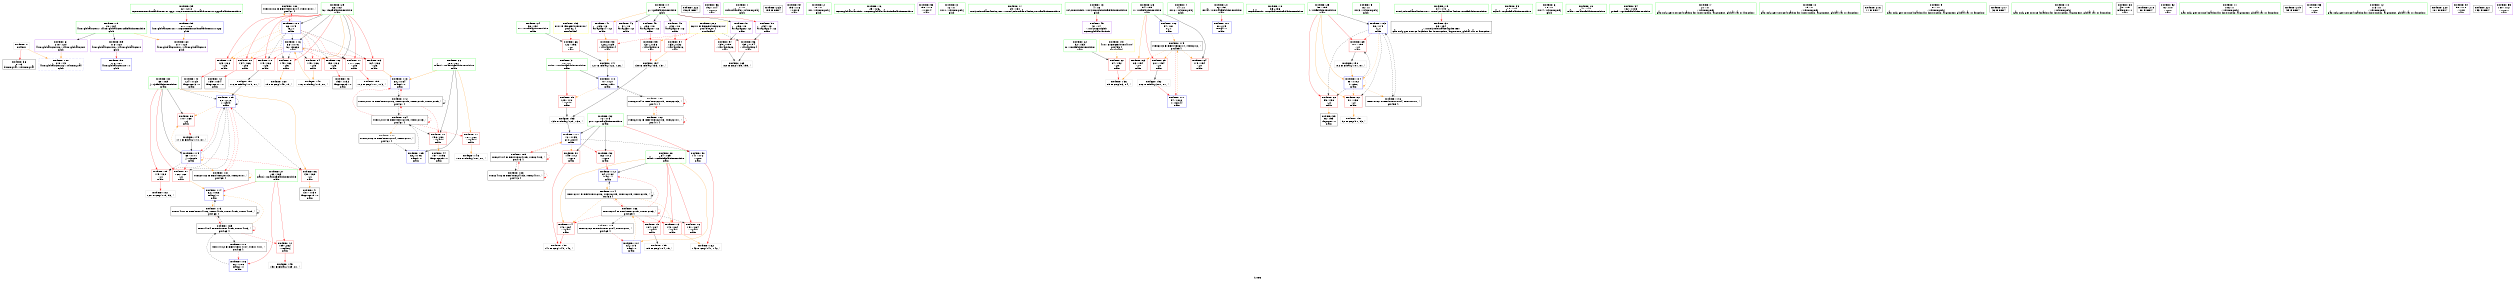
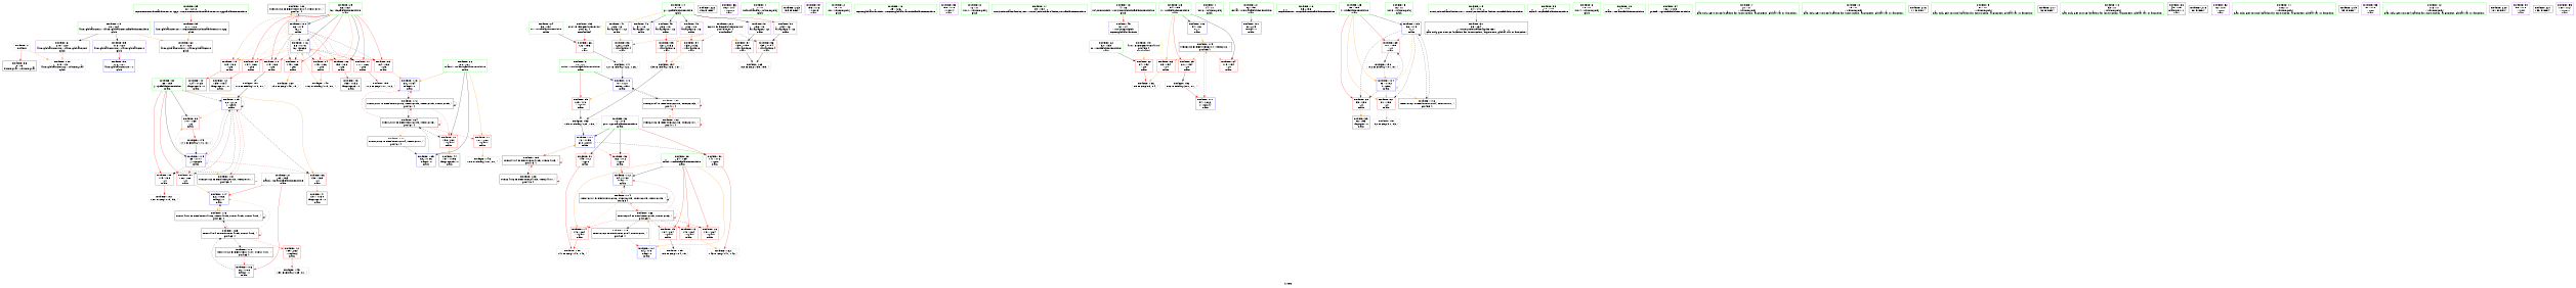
  digraph {
    label=SVFG
    node [color=red shape=record]
    edge [color=red style=dashed]
    n1 [color=grey label="{NodeID: 0\nNullPtr}"]
    n2 [color=black label="{NodeID: 36\n2\<--3\ndummyVal\<--dummyVal\n}"]
    n3 [color=blue label="{NodeID: 100\n218\<--3\nllvm.global_ctors_2\<--dummyVal\nGlob }" style=dotted]
    n4 [color=black label="{NodeID: 180\nMR_18V_2 = PHI(MR_18V_4, MR_18V_1, )\npts\{67 \}\n}"]
    n5 [color=blue label="{NodeID: 108\n66\<--75\ni6\<--\nmain\n}"]
    n6 [label="{NodeID: 84\n175\<--66\n\<--i6\nmain\n}"]
    n7 [label="{NodeID: 77\n111\<--66\n\<--i6\nmain\n}"]
    n8 [label="{NodeID: 78\n115\<--66\n\<--i6\nmain\n}"]
    n9 [label="{NodeID: 79\n123\<--66\n\<--i6\nmain\n}"]
    n10 [label="{NodeID: 80\n134\<--66\n\<--i6\nmain\n}"]
    n11 [label="{NodeID: 81\n149\<--66\n\<--i6\nmain\n}"]
    n12 [label="{NodeID: 82\n152\<--66\n\<--i6\nmain\n}"]
    n13 [label="{NodeID: 83\n164\<--66\n\<--i6\nmain\n}"]
    n14 [color=blue label="{NodeID: 116\n66\<--176\ni6\<--inc32\nmain\n}"]
    n15 [color=grey label="{NodeID: 148\n176 = Binary(175, 81, )\n}"]
    n16 [color=grey label="{NodeID: 159\n112 = cmp(111, 113, )\n}"]
    n17 [color=grey label="{NodeID: 151\n116 = Binary(115, 81, )\n}"]
    n18 [color=black label="{NodeID: 40\n124\<--123\nidxprom13\<--\nmain\n}"]
    n19 [color=black label="{NodeID: 42\n135\<--134\nidxprom17\<--\nmain\n}"]
    n20 [color=grey label="{NodeID: 160\n150 = cmp(149, 75, )\n}"]
    n21 [color=black label="{NodeID: 43\n153\<--152\nidxprom23\<--\nmain\n}"]
    n22 [color=blue label="{NodeID: 113\n60\<--164\nmax_i\<--\nmain\n}"]
    n23 [label="{NodeID: 97\n159\<--158\n\<--arrayidx26\nmain\n}"]
    n24 [color=grey label="{NodeID: 163\n160 = cmp(155, 159, )\n}"]
    n25 [color=green label="{NodeID: 14\n8\<--9\np\<--p_field_insensitive\nGlob }"]
    n26 [color=purple label="{NodeID: 46\n97\<--8\narrayidx\<--p\nmain\n}"]
    n27 [color=purple label="{NodeID: 47\n125\<--8\narrayidx14\<--p\nmain\n}"]
    n28 [color=purple label="{NodeID: 48\n132\<--8\narrayidx16\<--p\nmain\n}"]
    n29 [color=purple label="{NodeID: 49\n136\<--8\narrayidx18\<--p\nmain\n}"]
    n30 [color=purple label="{NodeID: 50\n154\<--8\narrayidx24\<--p\nmain\n}"]
    n31 [color=purple label="{NodeID: 51\n158\<--8\narrayidx26\<--p\nmain\n}"]
    n32 [label="{NodeID: 93\n126\<--125\n\<--arrayidx14\nmain\n}"]
    n33 [label="{NodeID: 94\n133\<--132\n\<--arrayidx16\nmain\n}"]
    n34 [label="{NodeID: 95\n137\<--136\n\<--arrayidx18\nmain\n}"]
    n35 [label="{NodeID: 96\n155\<--154\n\<--arrayidx24\nmain\n}"]
    n36 [color=grey label="{NodeID: 147\n127 = Binary(122, 126, )\n}"]
    n37 [color=grey label="{NodeID: 154\n138 = Binary(133, 137, )\n}"]
    n38 [color=blue label="{NodeID: 111\n72\<--139\npro\<--mul\nmain\n}"]
-   n39 [color=blue label="{NodeID: 90\n141\<--72\n\<--pro\nmain\n}"]
+   n39 [label="{NodeID: 90\n141\<--72\n\<--pro\nmain\n}"]
    n40 [label="{NodeID: 91\n145\<--72\n\<--pro\nmain\n}"]
    n41 [label="{NodeID: 92\n162\<--72\n\<--pro\nmain\n}"]
    n42 [color=black label="{NodeID: 189\nMR_24V_4 = PHI(MR_24V_5, MR_24V_3, )\npts\{73 \}\n}"]
    n43 [color=grey label="{NodeID: 162\n143 = cmp(141, 142, )\n}"]
    n44 [color=grey label="{NodeID: 158\n147 = cmp(145, 146, )\n}"]
    n45 [color=blue label="{NodeID: 112\n64\<--162\nmaxi\<--\nmain\n}"]
    n46 [color=black label="{NodeID: 183\nMR_24V_2 = PHI(MR_24V_3, MR_24V_1, )\npts\{73 \}\n}"]
    n47 [color=black label="{NodeID: 174\nMR_16V_7 = PHI(MR_16V_6, MR_16V_5, MR_16V_5, MR_16V_5, )\npts\{65 \}\n}"]
    n48 [color=green label="{NodeID: 28\n64\<--65\nmaxi\<--maxi_field_insensitive\nmain\n}"]
    n49 [label="{NodeID: 73\n142\<--64\n\<--maxi\nmain\n}"]
    n50 [label="{NodeID: 74\n146\<--64\n\<--maxi\nmain\n}"]
    n51 [label="{NodeID: 75\n184\<--64\n\<--maxi\nmain\n}"]
    n52 [label="{NodeID: 76\n191\<--64\n\<--maxi\nmain\n}"]
    n53 [color=blue label="{NodeID: 107\n64\<--75\nmaxi\<--\nmain\n}"]
    n54 [color=grey label="{NodeID: 155\n185 = cmp(184, 75, )\n}"]
    n55 [color=black label="{NodeID: 166\nMR_16V_4 = PHI(MR_16V_5, MR_16V_3, )\npts\{65 \}\n}"]
    n56 [color=black label="{NodeID: 179\nMR_16V_2 = PHI(MR_16V_4, MR_16V_1, )\npts\{65 \}\n}"]
    n57 [color=black label="{NodeID: 222\n196 = PHI()\n}"]
    n58 [color=purple label="{NodeID: 56\n192\<--14\n\<--.str.2\nmain\n}"]
    n59 [color=grey label="{NodeID: 153\n139 = Binary(129, 138, )\n}"]
    n60 [label="{NodeID: 70\n156\<--60\n\<--max_i\nmain\n}"]
    n61 [color=black label="{NodeID: 44\n157\<--156\nidxprom25\<--\nmain\n}"]
    n62 [color=green label="{NodeID: 1\n7\<--1\n__dso_handle\<--dummyObj\nGlob }"]
    n63 [color=black label="{NodeID: 181\nMR_20V_2 = PHI(MR_20V_3, MR_20V_1, )\npts\{69 \}\n}"]
    n64 [color=blue label="{NodeID: 109\n68\<--116\nj\<--add\nmain\n}"]
    n65 [label="{NodeID: 85\n119\<--68\n\<--j\nmain\n}"]
    n66 [label="{NodeID: 86\n130\<--68\n\<--j\nmain\n}"]
    n67 [label="{NodeID: 87\n166\<--68\n\<--j\nmain\n}"]
    n68 [label="{NodeID: 88\n170\<--68\n\<--j\nmain\n}"]
    n69 [color=blue label="{NodeID: 115\n68\<--171\nj\<--inc29\nmain\n}"]
    n70 [color=grey label="{NodeID: 161\n120 = cmp(119, 93, )\n}"]
    n71 [color=black label="{NodeID: 41\n131\<--130\nidxprom15\<--\nmain\n}"]
    n72 [color=blue label="{NodeID: 114\n62\<--166\nmax_j\<--\nmain\n}"]
    n73 [color=grey label="{NodeID: 149\n171 = Binary(170, 81, )\n}"]
    n74 [color=blue label="{NodeID: 98\n216\<--21\nllvm.global_ctors_0\<--\nGlob }"]
    n75 [color=green label="{NodeID: 15\n20\<--24\nllvm.global_ctors\<--llvm.global_ctors_field_insensitive\nGlob }"]
    n76 [color=purple label="{NodeID: 59\n216\<--20\nllvm.global_ctors_0\<--llvm.global_ctors\nGlob }"]
    n77 [color=purple label="{NodeID: 60\n217\<--20\nllvm.global_ctors_1\<--llvm.global_ctors\nGlob }"]
    n78 [color=purple label="{NodeID: 61\n218\<--20\nllvm.global_ctors_2\<--llvm.global_ctors\nGlob }"]
    n79 [color=blue label="{NodeID: 99\n217\<--22\nllvm.global_ctors_1\<--_GLOBAL__sub_I_abdo88_1_1.cpp\nGlob }"]
    n80 [color=green label="{NodeID: 29\n66\<--67\ni6\<--i6_field_insensitive\nmain\n}"]
    n81 [color=black label="{NodeID: 172\nMR_12V_7 = PHI(MR_12V_6, MR_12V_5, MR_12V_5, MR_12V_5, )\npts\{61 \}\n}"]
    n82 [color=black label="{NodeID: 223\n199 = PHI()\n}"]
    n83 [color=purple label="{NodeID: 57\n195\<--16\n\<--.str.3\nmain\n}"]
    n84 [label="{NodeID: 71\n187\<--60\n\<--max_i\nmain\n}"]
    n85 [color=grey label="{NodeID: 146\n188 = Binary(187, 81, )\n}"]
    n86 [color=green label="{NodeID: 2\n10\<--1\n.str\<--dummyObj\nGlob }"]
    n87 [color=black label="{NodeID: 182\nMR_22V_2 = PHI(MR_22V_3, MR_22V_1, )\npts\{71 \}\n}"]
    n88 [color=black label="{NodeID: 188\nMR_22V_4 = PHI(MR_22V_5, MR_22V_3, )\npts\{71 \}\n}"]
    n89 [color=blue label="{NodeID: 110\n70\<--127\nunits\<--div\nmain\n}"]
    n90 [label="{NodeID: 89\n129\<--70\n\<--units\nmain\n}"]
    n91 [color=green label="{NodeID: 16\n25\<--26\n__cxx_global_var_init\<--__cxx_global_var_init_field_insensitive\n}"]
    n92 [color=black label="{NodeID: 164\nMR_12V_4 = PHI(MR_12V_5, MR_12V_3, )\npts\{61 \}\n}"]
    n93 [color=black label="{NodeID: 177\nMR_12V_2 = PHI(MR_12V_4, MR_12V_1, )\npts\{61 \}\n}"]
    n94 [color=green label="{NodeID: 30\n68\<--69\nj\<--j_field_insensitive\nmain\n}"]
    n95 [color=black label="{NodeID: 173\nMR_14V_7 = PHI(MR_14V_6, MR_14V_5, MR_14V_5, MR_14V_5, )\npts\{63 \}\n}"]
    n96 [color=purple label="{NodeID: 58\n198\<--18\n\<--.str.4\nmain\n}"]
    n97 [label="{NodeID: 72\n189\<--62\n\<--max_j\nmain\n}"]
    n98 [color=grey label="{NodeID: 145\n190 = Binary(189, 81, )\n}"]
    n99 [color=green label="{NodeID: 3\n12\<--1\n.str.1\<--dummyObj\nGlob }"]
    n100 [color=green label="{NodeID: 17\n29\<--30\n_ZNSt8ios_base4InitC1Ev\<--_ZNSt8ios_base4InitC1Ev_field_insensitive\n}"]
    n101 [color=black label="{NodeID: 165\nMR_14V_4 = PHI(MR_14V_5, MR_14V_3, )\npts\{63 \}\n}"]
    n102 [color=black label="{NodeID: 178\nMR_14V_2 = PHI(MR_14V_4, MR_14V_1, )\npts\{63 \}\n}"]
    n103 [color=green label="{NodeID: 31\n70\<--71\nunits\<--units_field_insensitive\nmain\n}"]
    n104 [color=purple label="{NodeID: 45\n31\<--4\n\<--_ZStL8__ioinit\n__cxx_global_var_init\n}"]
    n105 [color=grey label="{NodeID: 156\n85 = cmp(83, 84, )\n}"]
    n106 [color=green label="{NodeID: 4\n14\<--1\n.str.2\<--dummyObj\nGlob }"]
    n107 [color=blue label="{NodeID: 101\n50\<--75\nretval\<--\nmain\n}"]
    n108 [color=green label="{NodeID: 18\n35\<--36\n__cxa_atexit\<--__cxa_atexit_field_insensitive\n}"]
    n109 [color=green label="{NodeID: 32\n72\<--73\npro\<--pro_field_insensitive\nmain\n}"]
    n110 [color=grey label="{NodeID: 157\n92 = cmp(91, 93, )\n}"]
    n111 [color=green label="{NodeID: 5\n16\<--1\n.str.3\<--dummyObj\nGlob }"]
    n112 [color=blue label="{NodeID: 102\n54\<--81\nu\<--\nmain\n}"]
    n113 [color=black label="{NodeID: 175\nMR_6V_3 = PHI(MR_6V_4, MR_6V_2, )\npts\{55 \}\n}"]
    n114 [color=blue label="{NodeID: 117\n54\<--202\nu\<--inc44\nmain\n}"]
    n115 [label="{NodeID: 63\n83\<--54\n\<--u\nmain\n}"]
    n116 [label="{NodeID: 64\n179\<--54\n\<--u\nmain\n}"]
    n117 [label="{NodeID: 65\n201\<--54\n\<--u\nmain\n}"]
    n118 [color=grey label="{NodeID: 152\n202 = Binary(201, 81, )\n}"]
    n119 [color=green label="{NodeID: 19\n34\<--40\n_ZNSt8ios_base4InitD1Ev\<--_ZNSt8ios_base4InitD1Ev_field_insensitive\n}"]
    n120 [color=black label="{NodeID: 37\n33\<--34\n\<--_ZNSt8ios_base4InitD1Ev\nCan only get source location for instruction, argument, global var or function.}"]
    n121 [color=green label="{NodeID: 33\n78\<--79\nscanf\<--scanf_field_insensitive\n}"]
    n122 [color=blue label="{NodeID: 105\n60\<--106\nmax_i\<--\nmain\n}"]
    n123 [color=green label="{NodeID: 6\n18\<--1\n.str.4\<--dummyObj\nGlob }"]
    n124 [color=blue label="{NodeID: 103\n58\<--75\ni\<--\nmain\n}"]
    n125 [label="{NodeID: 67\n91\<--58\n\<--i\nmain\n}"]
    n126 [label="{NodeID: 68\n95\<--58\n\<--i\nmain\n}"]
    n127 [label="{NodeID: 69\n101\<--58\n\<--i\nmain\n}"]
    n128 [color=blue label="{NodeID: 104\n58\<--102\ni\<--inc\nmain\n}"]
    n129 [color=black label="{NodeID: 176\nMR_10V_2 = PHI(MR_10V_4, MR_10V_1, )\npts\{59 \}\n}"]
    n130 [color=black label="{NodeID: 39\n96\<--95\nidxprom\<--\nmain\n}"]
    n131 [color=grey label="{NodeID: 150\n102 = Binary(101, 81, )\n}"]
    n132 [color=green label="{NodeID: 20\n47\<--48\nmain\<--main_field_insensitive\n}"]
    n133 [color=green label="{NodeID: 34\n182\<--183\nprintf\<--printf_field_insensitive\n}"]
    n134 [label="{NodeID: 62\n84\<--52\n\<--N\nmain\n}"]
    n135 [color=blue label="{NodeID: 106\n62\<--106\nmax_j\<--\nmain\n}"]
    n136 [color=green label="{NodeID: 7\n21\<--1\n\<--dummyObj\nCan only get source location for instruction, argument, global var or function.}"]
    n137 [color=green label="{NodeID: 21\n50\<--51\nretval\<--retval_field_insensitive\nmain\n}"]
    n138 [color=green label="{NodeID: 35\n22\<--212\n_GLOBAL__sub_I_abdo88_1_1.cpp\<--_GLOBAL__sub_I_abdo88_1_1.cpp_field_insensitive\n}"]
    n139 [color=green label="{NodeID: 8\n75\<--1\n\<--dummyObj\nCan only get source location for instruction, argument, global var or function.}"]
    n140 [color=green label="{NodeID: 22\n52\<--53\nN\<--N_field_insensitive\nmain\n}"]
    n141 [color=yellow label="{NodeID: 202\n26V_1 = ENCHI(MR_26V_0)\npts\{90000 \}\nFun[main]}" style=double]
    n142 [color=black label="{NodeID: 216\n77 = PHI()\n}"]
    n143 [color=green label="{NodeID: 9\n81\<--1\n\<--dummyObj\nCan only get source location for instruction, argument, global var or function.}"]
    n144 [color=green label="{NodeID: 23\n54\<--55\nu\<--u_field_insensitive\nmain\n}"]
    n145 [color=black label="{NodeID: 217\n32 = PHI()\n}"]
    n146 [color=green label="{NodeID: 10\n93\<--1\n\<--dummyObj\nCan only get source location for instruction, argument, global var or function.}"]
    n147 [color=green label="{NodeID: 24\n56\<--57\nM\<--M_field_insensitive\nmain\n}"]
    n148 [label="{NodeID: 66\n122\<--56\n\<--M\nmain\n}"]
    n149 [color=black label="{NodeID: 38\n49\<--75\nmain_ret\<--\nmain\n}"]
    n150 [color=black label="{NodeID: 218\n88 = PHI()\n}"]
    n151 [color=purple label="{NodeID: 52\n76\<--10\n\<--.str\nmain\n}"]
    n152 [color=green label="{NodeID: 11\n106\<--1\n\<--dummyObj\nCan only get source location for instruction, argument, global var or function.}"]
    n153 [color=yellow label="{NodeID: 191\n4V_1 = ENCHI(MR_4V_0)\npts\{53 \}\nFun[main]}" style=double]
    n154 [color=green label="{NodeID: 25\n58\<--59\ni\<--i_field_insensitive\nmain\n}"]
    n155 [color=black label="{NodeID: 219\n99 = PHI()\n}"]
    n156 [color=purple label="{NodeID: 53\n87\<--10\n\<--.str\nmain\n}"]
    n157 [color=green label="{NodeID: 12\n113\<--1\n\<--dummyObj\nCan only get source location for instruction, argument, global var or function.}"]
    n158 [color=green label="{NodeID: 26\n60\<--61\nmax_i\<--max_i_field_insensitive\nmain\n}"]
    n159 [color=black label="{NodeID: 220\n181 = PHI()\n}"]
    n160 [color=purple label="{NodeID: 54\n98\<--10\n\<--.str\nmain\n}"]
    n161 [color=green label="{NodeID: 13\n4\<--6\n_ZStL8__ioinit\<--_ZStL8__ioinit_field_insensitive\nGlob }"]
    n162 [color=yellow label="{NodeID: 193\n8V_1 = ENCHI(MR_8V_0)\npts\{57 \}\nFun[main]}" style=double]
    n163 [color=green label="{NodeID: 27\n62\<--63\nmax_j\<--max_j_field_insensitive\nmain\n}"]
    n164 [color=black label="{NodeID: 221\n193 = PHI()\n}"]
    n165 [color=purple label="{NodeID: 55\n180\<--12\n\<--.str.1\nmain\n}"]
    n1 -> n2 [style=solid]
    n1 -> n3 [color=darkorange style=solid]
    n4 -> n5
    n5 -> n4
    n5 -> n6
    n5 -> n7
    n5 -> n8 [color=black]
    n5 -> n9 [color=darkorange]
    n5 -> n10 [color=darkorange]
    n5 -> n11 [color=black]
    n5 -> n12 [color=black]
    n5 -> n13 [color=black]
    n5 -> n14 [color=black]
    n6 -> n15 [color=darkorange style=solid]
    n7 -> n16 [style=solid]
    n8 -> n17 [color=black style=solid]
    n9 -> n18 [style=solid]
    n10 -> n19 [style=solid]
    n11 -> n20 [color=darkorange style=solid]
    n12 -> n21 [style=solid]
    n13 -> n22 [color=darkorange style=solid]
    n14 -> n4 [color=darkorange]
    n14 -> n6 [color=black]
    n14 -> n7 [color=black]
    n14 -> n8
    n14 -> n9 [color=darkorange]
    n14 -> n10
    n14 -> n11 [color=black]
    n14 -> n12
    n14 -> n13
    n14 -> n14 [color=darkorange]
    n15 -> n14 [color=darkorange style=solid]
    n17 -> n64 [color=black style=solid]
    n22 -> n81 [color=black]
    n23 -> n24 [color=black style=solid]
    n25 -> n26 [color=black style=solid]
    n25 -> n27 [color=darkorange style=solid]
    n25 -> n28 [color=black style=solid]
    n25 -> n29 [color=black style=solid]
    n25 -> n30 [style=solid]
    n25 -> n31 [color=black style=solid]
    n27 -> n32 [color=darkorange style=solid]
    n28 -> n33 [style=solid]
    n29 -> n34 [style=solid]
    n30 -> n35 [color=black style=solid]
    n31 -> n23 [color=black style=solid]
    n32 -> n36 [color=darkorange style=solid]
    n33 -> n37 [color=darkorange style=solid]
    n34 -> n37 [style=solid]
    n35 -> n24 [color=black style=solid]
    n36 -> n89 [color=black style=solid]
    n37 -> n59 [color=black style=solid]
    n38 -> n39 [color=black]
    n38 -> n40 [color=darkorange]
    n38 -> n41
    n38 -> n42
    n39 -> n43 [style=solid]
    n40 -> n44 [style=solid]
    n41 -> n45 [style=solid]
    n42 -> n38 [color=darkorange]
    n42 -> n42
    n42 -> n46 [color=black]
    n45 -> n47 [color=darkorange]
    n46 -> n42
    n46 -> n46
    n47 -> n45 [color=black]
    n47 -> n47 [color=black]
    n47 -> n49 [color=darkorange]
    n47 -> n50 [color=darkorange]
    n47 -> n55
    n48 -> n45 [color=black style=solid]
    n48 -> n49 [style=solid]
    n48 -> n50 [color=darkorange style=solid]
    n48 -> n51 [style=solid]
    n48 -> n52 [style=solid]
    n48 -> n53 [color=darkorange style=solid]
    n49 -> n43 [color=darkorange style=solid]
    n50 -> n44 [style=solid]
    n51 -> n54 [color=black style=solid]
    n53 -> n55 [color=darkorange]
    n55 -> n45
    n55 -> n47 [color=darkorange]
    n55 -> n49
    n55 -> n50
    n55 -> n51
    n55 -> n52 [color=black]
    n55 -> n55
    n55 -> n56 [color=black]
    n56 -> n53
    n59 -> n38 [color=black style=solid]
    n60 -> n61 [color=darkorange style=solid]
    n63 -> n63 [color=darkorange]
    n63 -> n64
    n64 -> n63
    n64 -> n64 [color=black]
    n64 -> n65 [color=black]
    n64 -> n66 [color=black]
    n64 -> n67 [color=black]
    n64 -> n68 [color=darkorange]
    n64 -> n69
    n65 -> n70 [style=solid]
    n66 -> n71 [color=darkorange style=solid]
    n67 -> n72 [color=darkorange style=solid]
    n68 -> n73 [style=solid]
    n69 -> n63 [color=darkorange]
    n69 -> n64 [color=black]
    n69 -> n65 [color=black]
    n69 -> n66
    n69 -> n67
    n69 -> n68 [color=darkorange]
    n69 -> n69 [color=darkorange]
    n72 -> n95 [color=darkorange]
    n73 -> n69 [color=black style=solid]
    n75 -> n76 [color=black style=solid]
    n75 -> n77 [color=darkorange style=solid]
    n75 -> n78 [color=black style=solid]
    n76 -> n74 [style=solid]
    n78 -> n3 [color=darkorange style=solid]
    n79 -> n77 [color=darkorange style=solid]
    n80 -> n5 [color=black style=solid]
    n80 -> n6 [color=darkorange style=solid]
    n80 -> n7 [style=solid]
    n80 -> n8 [style=solid]
-   n80 -> n9 [style=solid]
+   n80 -> n9
    n80 -> n10 [style=solid]
    n80 -> n11 [style=solid]
    n80 -> n12 [color=black style=solid]
    n80 -> n13 [style=solid]
    n80 -> n14 [color=black style=solid]
    n81 -> n22
    n81 -> n60
    n81 -> n81 [color=black]
    n81 -> n92 [color=black]
    n84 -> n85 [color=darkorange style=solid]
    n87 -> n87
    n87 -> n88
    n88 -> n87 [color=darkorange]
    n88 -> n88
    n88 -> n89 [color=black]
    n89 -> n88 [color=black]
    n89 -> n90 [color=darkorange]
    n90 -> n59 [color=black style=solid]
    n92 -> n22
    n92 -> n60 [color=black]
    n92 -> n81
    n92 -> n84
    n92 -> n92
    n92 -> n93 [color=darkorange]
    n93 -> n122 [color=black]
    n94 -> n64 [color=black]
    n94 -> n65 [style=solid]
    n94 -> n66 [color=darkorange style=solid]
    n94 -> n67 [style=solid]
    n94 -> n68 [color=black style=solid]
    n94 -> n69 [color=black style=solid]
    n95 -> n72 [color=black]
    n95 -> n95 [color=black]
    n95 -> n101
    n97 -> n98 [style=solid]
    n101 -> n72 [color=darkorange]
    n101 -> n95 [color=black]
    n101 -> n97
    n101 -> n101
    n101 -> n102 [color=black]
    n102 -> n135
    n103 -> n89 [color=black style=solid]
    n103 -> n90 [style=solid]
    n109 -> n38 [color=black style=solid]
    n109 -> n39 [style=solid]
    n109 -> n40 [color=black style=solid]
    n109 -> n41 [color=black style=solid]
    n112 -> n113 [color=darkorange]
    n113 -> n114
    n113 -> n115 [color=darkorange]
    n113 -> n116 [color=darkorange]
    n113 -> n117 [color=darkorange]
    n114 -> n113 [color=darkorange]
    n115 -> n105 [color=darkorange style=solid]
    n117 -> n118 [color=black style=solid]
    n118 -> n114 [style=solid]
    n119 -> n120 [style=solid]
    n122 -> n92 [color=black]
    n124 -> n125 [color=black]
    n124 -> n126 [color=black]
    n124 -> n127
    n124 -> n128 [color=darkorange]
    n124 -> n129 [color=black]
    n125 -> n110 [color=darkorange style=solid]
    n126 -> n130 [color=darkorange style=solid]
    n127 -> n131 [color=black style=solid]
    n128 -> n125 [color=darkorange]
    n128 -> n126 [color=black]
    n128 -> n127 [color=black]
    n128 -> n128 [color=darkorange]
    n128 -> n129 [color=darkorange]
    n129 -> n124 [color=black]
    n131 -> n128 [color=darkorange style=solid]
    n134 -> n105 [style=solid]
    n135 -> n101 [color=black]
    n137 -> n107 [style=solid]
    n138 -> n79 [style=solid]
    n140 -> n134 [color=black style=solid]
    n141 -> n23 [color=darkorange]
    n141 -> n32
    n141 -> n33
    n141 -> n34 [color=darkorange]
    n141 -> n35 [color=black]
    n144 -> n112 [color=black style=solid]
    n144 -> n115 [color=darkorange style=solid]
    n144 -> n116 [color=black style=solid]
    n144 -> n117 [style=solid]
    n147 -> n148 [color=black style=solid]
    n148 -> n36 [color=black style=solid]
    n153 -> n134 [color=darkorange]
    n154 -> n124 [color=black style=solid]
    n154 -> n125 [color=darkorange style=solid]
    n154 -> n126 [style=solid]
    n154 -> n127 [style=solid]
    n154 -> n128 [color=darkorange style=solid]
    n158 -> n22 [color=darkorange style=solid]
    n158 -> n60 [color=black style=solid]
    n158 -> n84 [color=darkorange style=solid]
    n158 -> n122 [color=black style=solid]
    n161 -> n104 [style=solid]
    n162 -> n148
    n163 -> n72 [style=solid]
-   n163 -> n97 [style=solid]
    n163 -> n135 [style=solid]
  }
